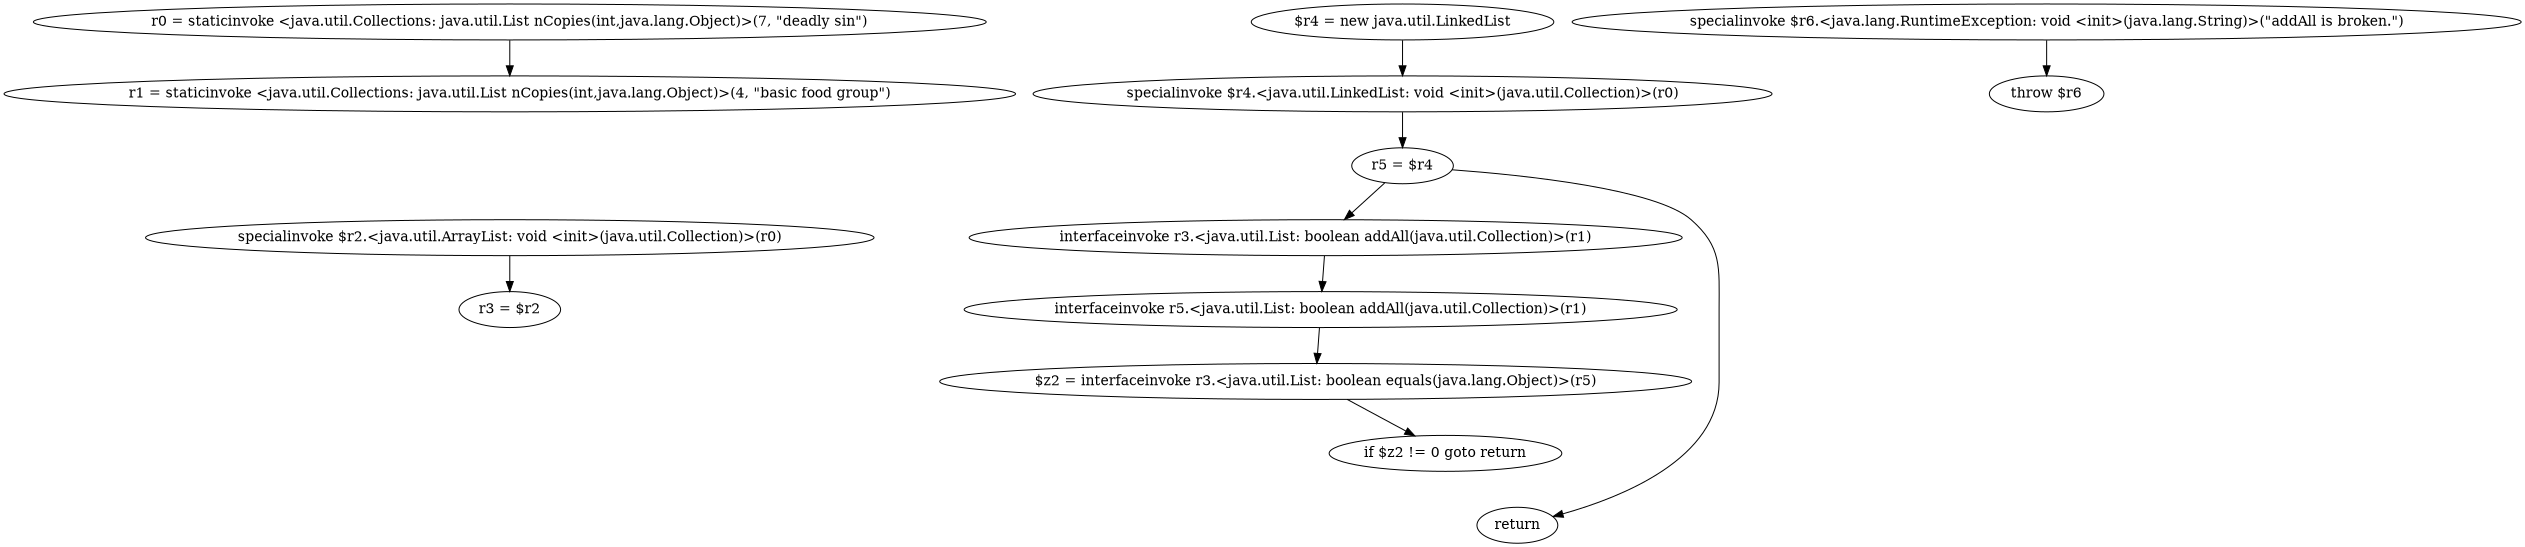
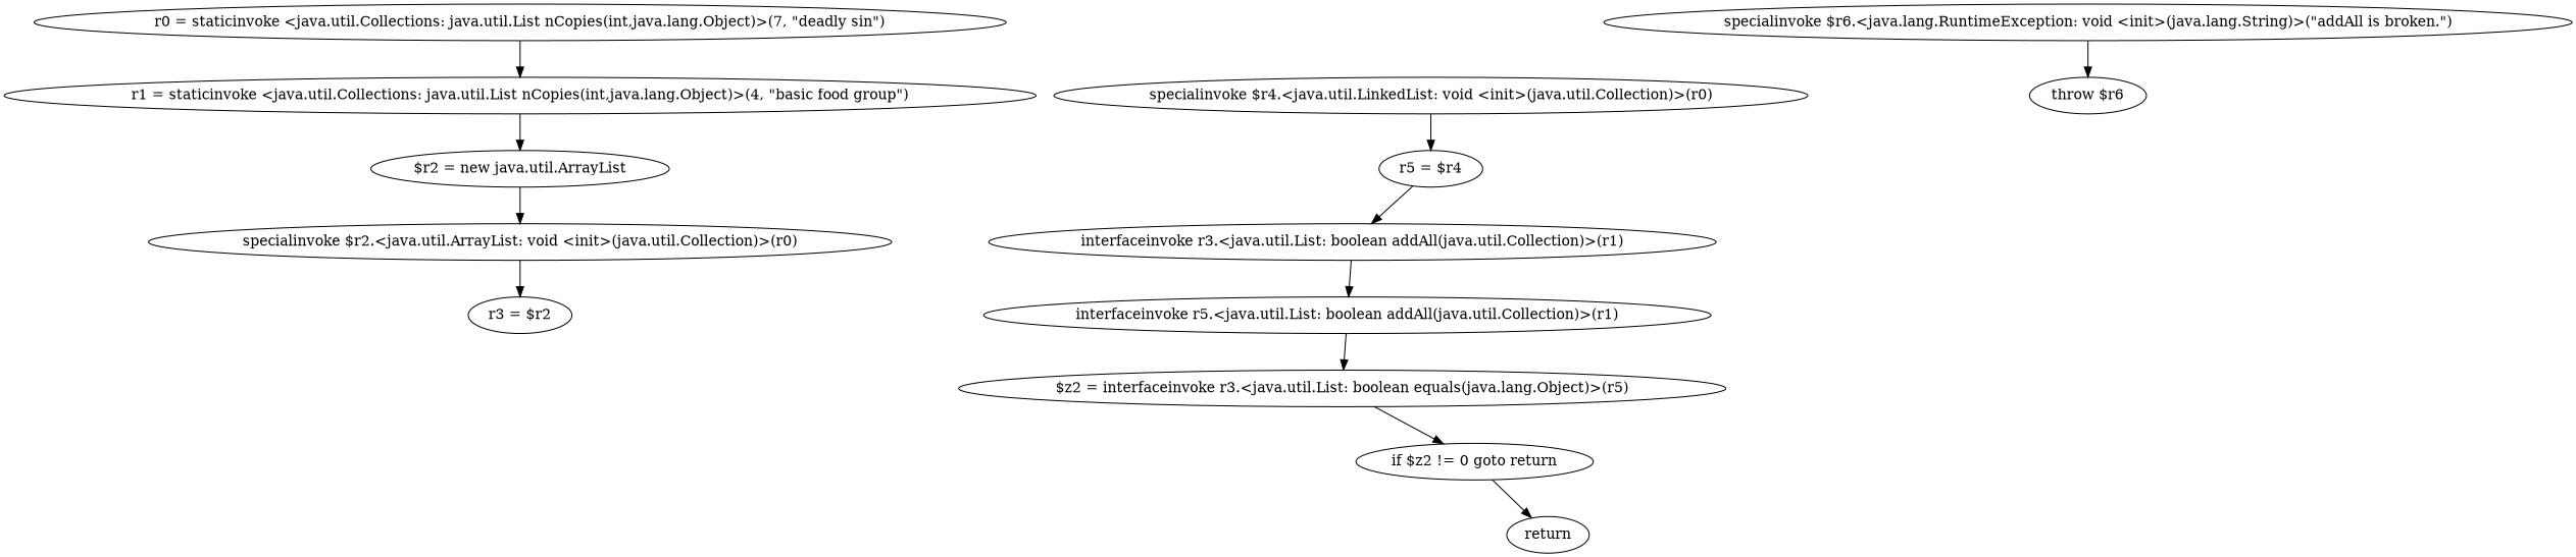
  digraph {
    "r0 = staticinvoke <java.util.Collections: java.util.List nCopies(int,java.lang.Object)>(7, \"deadly sin\")"
    "r1 = staticinvoke <java.util.Collections: java.util.List nCopies(int,java.lang.Object)>(4, \"basic food group\")"
+   "$r2 = new java.util.ArrayList"
    "specialinvoke $r2.<java.util.ArrayList: void <init>(java.util.Collection)>(r0)"
    "r3 = $r2"
-   "$r4 = new java.util.LinkedList"
    "specialinvoke $r4.<java.util.LinkedList: void <init>(java.util.Collection)>(r0)"
    "r5 = $r4"
    "interfaceinvoke r3.<java.util.List: boolean addAll(java.util.Collection)>(r1)"
    "interfaceinvoke r5.<java.util.List: boolean addAll(java.util.Collection)>(r1)"
    "$z2 = interfaceinvoke r3.<java.util.List: boolean equals(java.lang.Object)>(r5)"
    "if $z2 != 0 goto return"
    return
    "specialinvoke $r6.<java.lang.RuntimeException: void <init>(java.lang.String)>(\"addAll is broken.\")"
    "throw $r6"
    "r0 = staticinvoke <java.util.Collections: java.util.List nCopies(int,java.lang.Object)>(7, \"deadly sin\")" -> "r1 = staticinvoke <java.util.Collections: java.util.List nCopies(int,java.lang.Object)>(4, \"basic food group\")"
+   "r1 = staticinvoke <java.util.Collections: java.util.List nCopies(int,java.lang.Object)>(4, \"basic food group\")" -> "$r2 = new java.util.ArrayList"
+   "$r2 = new java.util.ArrayList" -> "specialinvoke $r2.<java.util.ArrayList: void <init>(java.util.Collection)>(r0)"
    "specialinvoke $r2.<java.util.ArrayList: void <init>(java.util.Collection)>(r0)" -> "r3 = $r2"
-   "$r4 = new java.util.LinkedList" -> "specialinvoke $r4.<java.util.LinkedList: void <init>(java.util.Collection)>(r0)"
    "specialinvoke $r4.<java.util.LinkedList: void <init>(java.util.Collection)>(r0)" -> "r5 = $r4"
    "r5 = $r4" -> "interfaceinvoke r3.<java.util.List: boolean addAll(java.util.Collection)>(r1)"
    "interfaceinvoke r3.<java.util.List: boolean addAll(java.util.Collection)>(r1)" -> "interfaceinvoke r5.<java.util.List: boolean addAll(java.util.Collection)>(r1)"
    "interfaceinvoke r5.<java.util.List: boolean addAll(java.util.Collection)>(r1)" -> "$z2 = interfaceinvoke r3.<java.util.List: boolean equals(java.lang.Object)>(r5)"
    "$z2 = interfaceinvoke r3.<java.util.List: boolean equals(java.lang.Object)>(r5)" -> "if $z2 != 0 goto return"
-   "r5 = $r4" -> return
+   "if $z2 != 0 goto return" -> return
    "specialinvoke $r6.<java.lang.RuntimeException: void <init>(java.lang.String)>(\"addAll is broken.\")" -> "throw $r6"
  }
